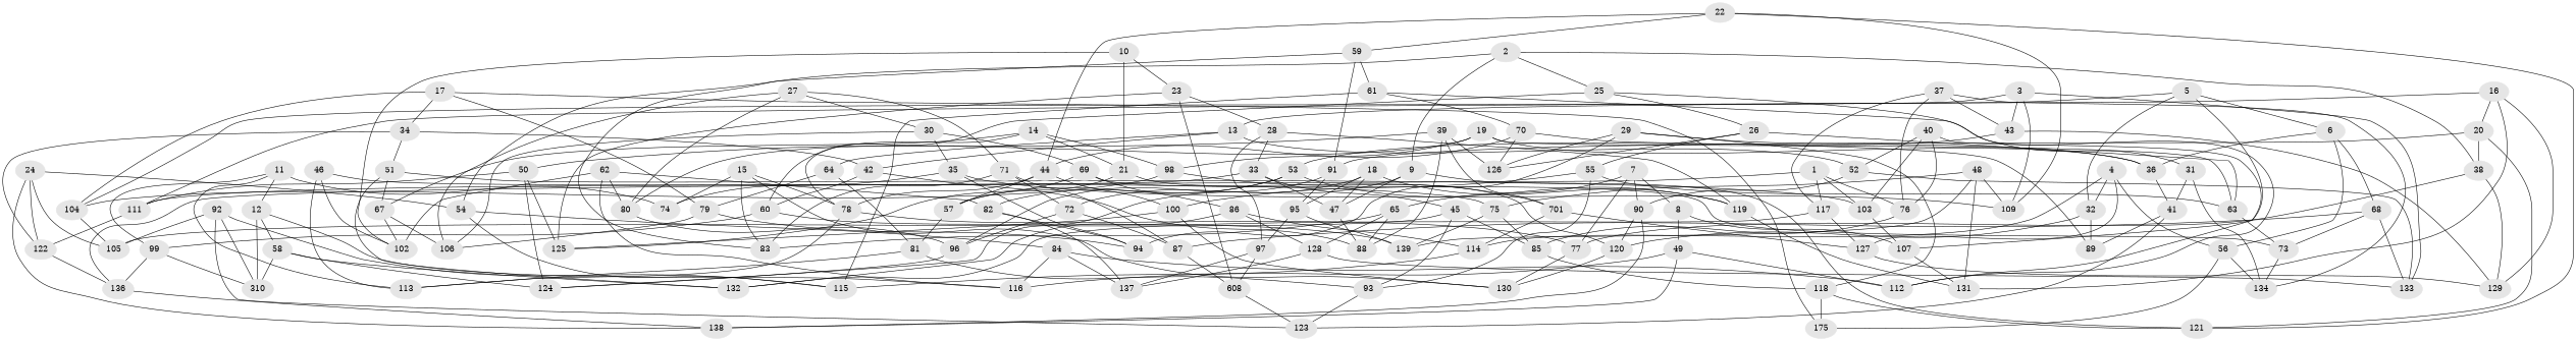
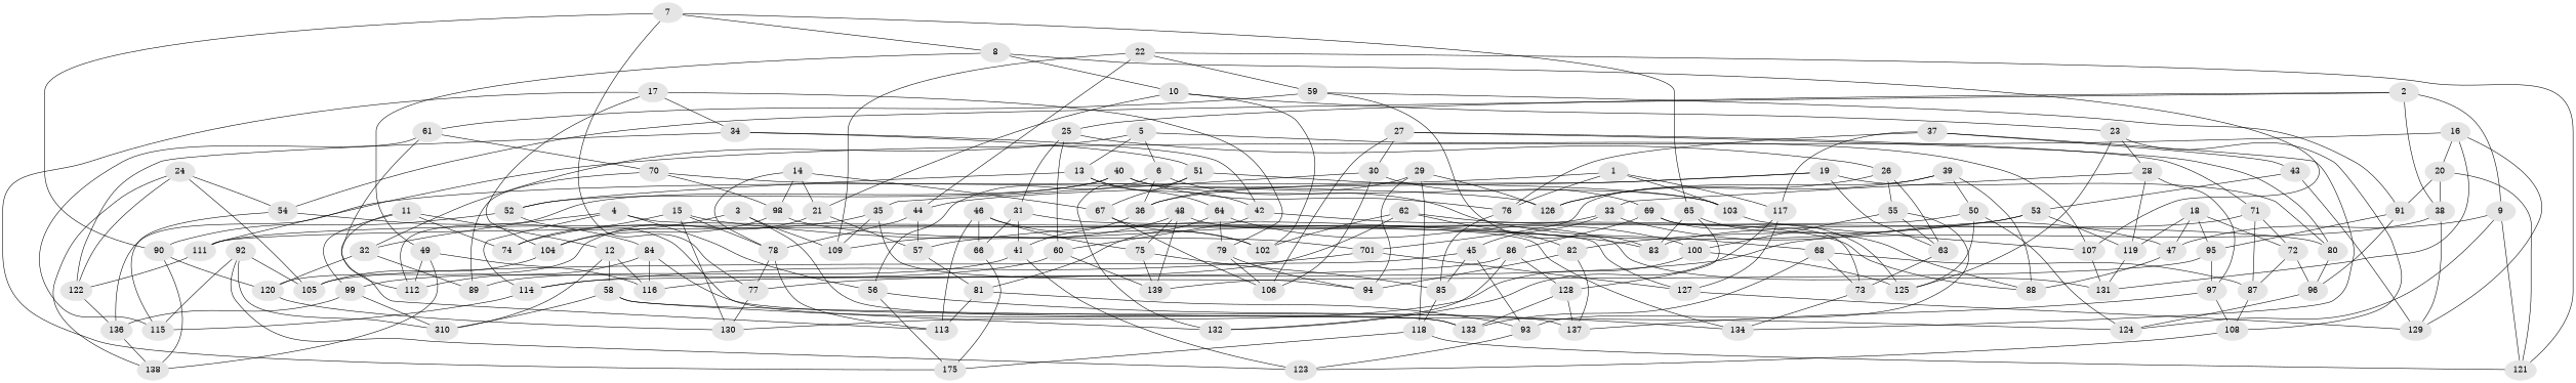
  graph {
    node [color=gray90 style=filled]
    1
    76
    103
    117
    136
    85
    107
    127
    132
    138
    2
    9
    25
    38
    54
    47
    121
    124
    26
    31
    60
    77
    129
    84
    115
    3
    43
    104
    109
    133
    53
    105
    4
    32
    56
    114
    120
    89
    n39 [label=175]
    134
    5
    6
    13
    36
    68
    42
    52
    64
    131
    41
    73
    87
    7
    8
    65
    90
    10
    49
    83
    88
    128
    130
    21
    23
    102
    116
    112
    57
    28
-   108 [label=608]
+   108
    125
    11
    12
    74
    99
    113
    58
    n78 [label=310]
    79
    100
    81
    14
    67
    78
    98
    106
    n87 [label=701]
    15
    16
    20
    111
    91
    122
    17
    34
    51
    94
    18
    72
    95
    119
    96
    97
    139
    19
    44
    63
    80
    22
    59
    61
    33
    123
    24
    55
    126
+   66
    93
    27
    30
    71
    35
    69
    45
    137
    29
    118
    86
    37
    39
    50
    40
    82
    46
    75
    48
    70
    62
    92
    1 -- 76
    1 -- 103
    1 -- 117
    1 -- 136
    76 -- 85
    103 -- 107
    117 -- 127
    117 -- 132
    136 -- 138
    85 -- 118
    107 -- 131
    127 -- 129
    2 -- 9
    2 -- 25
    2 -- 38
    2 -- 54
    9 -- 47
    9 -- 121
    9 -- 124
    25 -- 26
    25 -- 31
    25 -- 60
    38 -- 77
    38 -- 129
    54 -- 84
    54 -- 115
    47 -- 88
    26 -- 63
    26 -- 55
    26 -- 126
    31 -- 134
    31 -- 41
+   31 -- 66
    60 -- 99
    60 -- 139
    77 -- 130
    84 -- 116
    84 -- 112
    84 -- 137
-   3 -- 43
    3 -- 104
    3 -- 109
    3 -- 133
    43 -- 129
    43 -- 53
    104 -- 105
    53 -- 57
    53 -- 119
    53 -- 82
    4 -- 127
    4 -- 32
    4 -- 56
    4 -- 114
    32 -- 120
    32 -- 89
    56 -- n39
    56 -- 134
    114 -- 115
    120 -- 130
    5 -- 107
    5 -- 32
    5 -- 6
    5 -- 13
    6 -- 56
    6 -- 36
    6 -- 68
    13 -- 42
    13 -- 52
    13 -- 64
    36 -- 41
    68 -- 133
    68 -- 73
    68 -- 87
    42 -- 60
    42 -- 88
    52 -- 133
    52 -- 90
    64 -- 79
-   44 -- 100
+   64 -- 100
    64 -- 81
    41 -- 89
    41 -- 123
    73 -- 134
    87 -- 108
    7 -- 77
    7 -- 8
    7 -- 65
    7 -- 90
    8 -- 107
+   8 -- 10
    8 -- 49
    65 -- 83
    65 -- 88
    65 -- 128
    90 -- 138
    90 -- 120
    10 -- 21
    10 -- 23
    10 -- 102
    49 -- 138
    49 -- 116
    49 -- 112
    128 -- 133
    128 -- 137
    21 -- 120
    21 -- 57
    23 -- 28
    23 -- 108
    23 -- 125
    57 -- 81
    28 -- 119
    28 -- 97
    28 -- 33
    108 -- 123
    11 -- 12
    11 -- 74
    11 -- 99
    11 -- 113
    12 -- 116
    12 -- 58
    12 -- n78
    99 -- 136
    99 -- n78
    58 -- 132
    58 -- 124
    58 -- n78
    79 -- 106
    79 -- 94
    100 -- 130
    100 -- 125
    81 -- 113
    81 -- 93
    14 -- 21
    14 -- 67
    14 -- 78
    14 -- 98
    67 -- 102
    67 -- 106
    78 -- 77
    78 -- 113
    98 -- 104
    98 -- n87
    n87 -- 127
    n87 -- 114
    15 -- 83
    15 -- 130
    15 -- 74
    15 -- 78
    16 -- 129
    16 -- 131
    16 -- 20
    16 -- 111
    20 -- 38
    20 -- 121
    20 -- 91
    111 -- 122
    91 -- 95
    91 -- 96
    122 -- 136
    17 -- 104
    17 -- n39
    17 -- 79
    17 -- 34
    34 -- 42
    34 -- 122
    34 -- 51
    51 -- 103
    51 -- 132
    51 -- 67
    18 -- 47
    18 -- 72
    18 -- 95
    18 -- 119
    72 -- 87
    72 -- 96
    95 -- 97
    95 -- 139
    119 -- 131
    96 -- 124
    97 -- 108
    97 -- 137
    19 -- 36
    19 -- 44
    19 -- 63
    19 -- 80
    44 -- 57
    44 -- 78
    63 -- 73
    80 -- 96
    22 -- 121
    22 -- 109
    22 -- 44
    22 -- 59
    59 -- 83
    59 -- 91
    59 -- 61
    61 -- 115
    61 -- 112
    61 -- 70
    33 -- 47
    33 -- 111
    33 -- 45
    24 -- 138
    24 -- 54
    24 -- 105
    24 -- 122
    55 -- 100
    55 -- 63
    55 -- 93
+   66 -- n39
    93 -- 123
    27 -- 106
    27 -- 80
    27 -- 30
    27 -- 71
    30 -- 106
    30 -- 35
    30 -- 69
    71 -- 87
    71 -- 83
    71 -- 72
    35 -- 109
    35 -- 74
    35 -- 94
    69 -- 73
    69 -- 125
    69 -- 86
    45 -- 85
    45 -- 105
    45 -- 93
    29 -- 36
    29 -- 94
    29 -- 126
    29 -- 118
    118 -- 121
    118 -- n39
    86 -- 132
    86 -- 114
    86 -- 128
    37 -- 76
    37 -- 117
    37 -- 43
    37 -- 134
    39 -- 88
    39 -- n87
    39 -- 126
    39 -- 50
    50 -- 124
    50 -- 125
    50 -- 111
    40 -- 76
    40 -- 103
    40 -- 52
    40 -- 112
    82 -- 94
    82 -- 137
    46 -- 102
    46 -- 113
+   46 -- 66
    46 -- 75
    75 -- 85
    75 -- 139
    48 -- 109
    48 -- 131
    48 -- 139
    48 -- 75
    70 -- 89
    70 -- 98
    70 -- 126
    62 -- 102
    62 -- 116
    62 -- 80
    62 -- 82
    92 -- 115
    92 -- 105
    92 -- n78
    92 -- 123
  }
